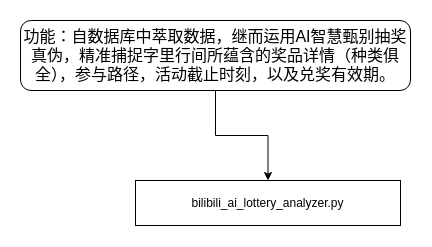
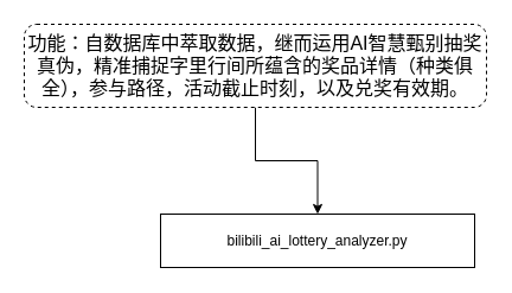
  <mxCell id="0" />
  <mxCell id="1" parent="0" />
  <mxCell id="2" value="&lt;p style=&quot;line-height: 1.6;&quot;&gt;bilibili_ai_lottery_analyzer.py&lt;/p&gt;" style="rounded=0;whiteSpace=wrap;html=1;" vertex="1" parent="1"><mxGeometry x="135" y="180" width="265" height="45" as="geometry" /></mxCell>
  <mxCell id="3" style="edgeStyle=orthogonalEdgeStyle;rounded=0;orthogonalLoop=1;jettySize=auto;html=1;entryX=0.5;entryY=0;entryDx=0;entryDy=0;" edge="1" parent="1" source="4" target="2"><mxGeometry relative="1" as="geometry" /></mxCell>
- <mxCell id="4" value="&lt;span style=&quot;font-size: 16px;&quot;&gt;功能：自数据库中萃取数据，继而运用AI智慧甄别抽奖真伪，精准捕捉字里行间所蕴含的奖品详情（种类俱全），参与路径，活动截止时刻，以及兑奖有效期。&lt;/span&gt;" style="rounded=1;whiteSpace=wrap;html=1;" vertex="1" parent="1"><mxGeometry x="20" y="20" width="390" height="70" as="geometry" /></mxCell>
+ <mxCell id="4" value="&lt;span style=&quot;font-size: 16px;&quot;&gt;功能：自数据库中萃取数据，继而运用AI智慧甄别抽奖真伪，精准捕捉字里行间所蕴含的奖品详情（种类俱全），参与路径，活动截止时刻，以及兑奖有效期。&lt;/span&gt;" style="rounded=1;whiteSpace=wrap;html=1;dashed=1;" vertex="1" parent="1"><mxGeometry x="20" y="20" width="390" height="70" as="geometry" /></mxCell>
